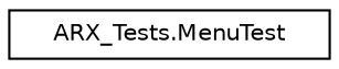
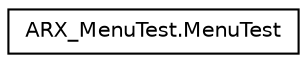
  digraph {
    rankdir=TB
-   n1 [color=black fillcolor=white fontname=Helvetica fontsize=10 height=0.2 label="ARX_Tests.MenuTest" shape=record style=filled width=0.4]
+   n1 [color=black fillcolor=white fontname=Helvetica fontsize=10 height=0.2 label="ARX_MenuTest.MenuTest" shape=record style=filled width=0.4]
  }
